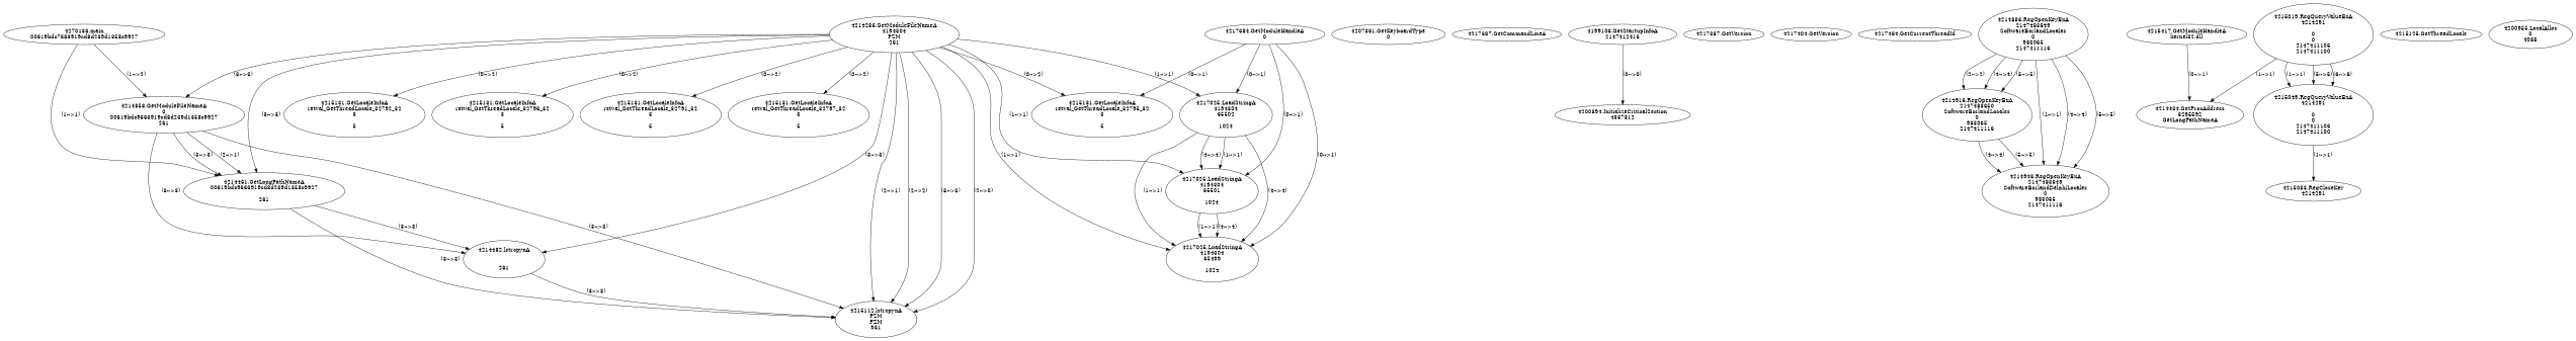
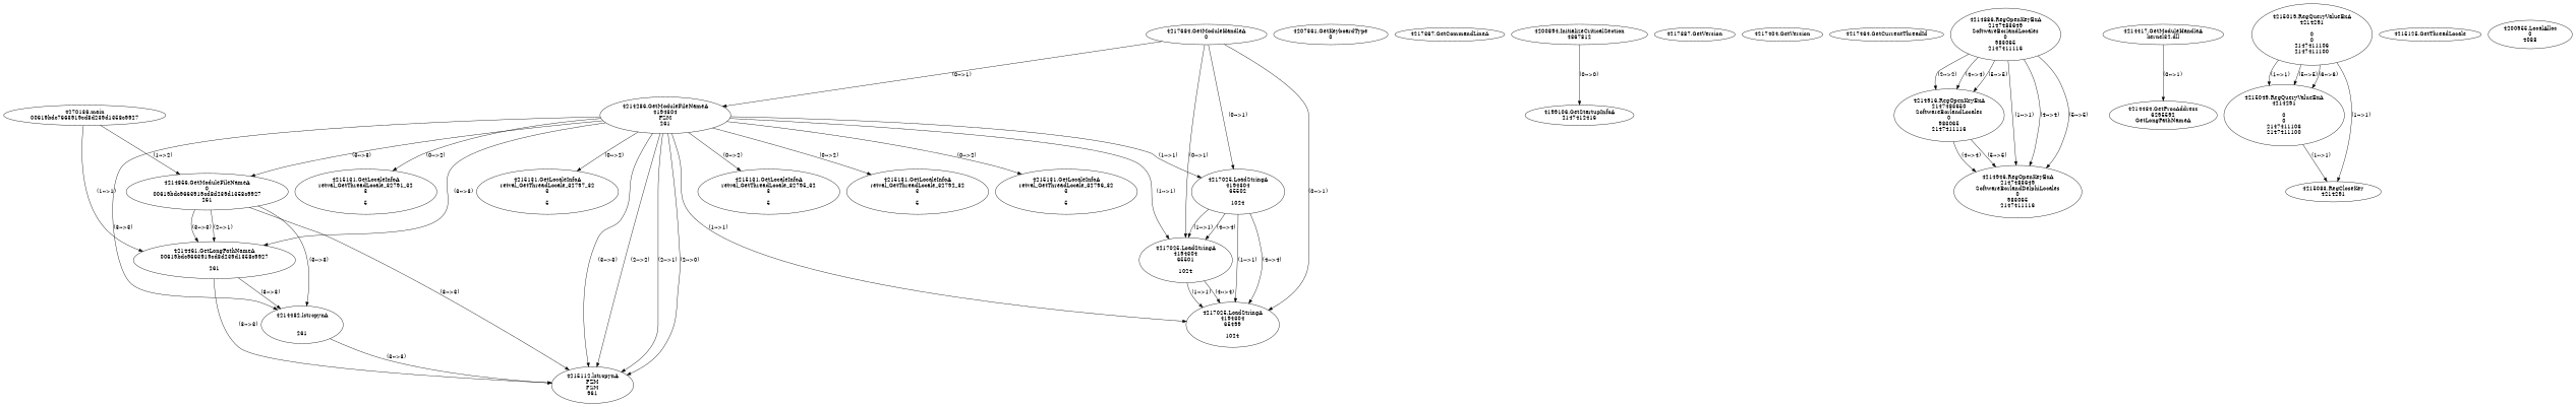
  digraph {
    n1 [label="4270136.main\n00619bdc7663919cd8d239d1358c9927"]
    n2 [label="4214856.GetModuleFileNameA\n0\n00619bdc9663919cd8d239d1358c9927\n261"]
    n3 [label="4214461.GetLongPathNameA\n00619bdc9663919cd8d239d1358c9927\n\n261"]
    n4 [label="4214482.lstrcpynA\n\n\n261"]
    n5 [label="4215112.lstrcpynA\nPZM\nPZM\n961"]
    n6 [label="4217684.GetModuleHandleA\n0"]
    n7 [label="4214286.GetModuleFileNameA\n4194304\nPZM\n261"]
    n8 [label="4217025.LoadStringA\n4194304\n65502\n\n1024"]
    n9 [label="4217025.LoadStringA\n4194304\n65501\n\n1024"]
    n10 [label="4217025.LoadStringA\n4194304\n65499\n\n1024"]
    n11 [label="4215131.GetLocaleInfoA\nretval_GetThreadLocale_32795_32\n3\n\n5"]
    n12 [label="4215131.GetLocaleInfoA\nretval_GetThreadLocale_32792_32\n3\n\n5"]
    n13 [label="4215131.GetLocaleInfoA\nretval_GetThreadLocale_32796_32\n3\n\n5"]
    n14 [label="4215131.GetLocaleInfoA\nretval_GetThreadLocale_32791_32\n3\n\n5"]
    n15 [label="4215131.GetLocaleInfoA\nretval_GetThreadLocale_32797_32\n3\n\n5"]
    n16 [label="4207361.GetKeyboardType\n0"]
    n17 [label="4217367.GetCommandLineA\n"]
    n18 [label="4199106.GetStartupInfoA\n2147412416"]
    n19 [label="4200894.InitializeCriticalSection\n4367812"]
    n20 [label="4217387.GetVersion\n"]
    n21 [label="4217404.GetVersion\n"]
    n22 [label="4217464.GetCurrentThreadId\n"]
    n23 [label="4214886.RegOpenKeyExA\n2147483649\nSoftware\Borland\Locales\n0\n983065\n2147411116"]
    n24 [label="4214916.RegOpenKeyExA\n2147483650\nSoftware\Borland\Locales\n0\n983065\n2147411116"]
    n25 [label="4214946.RegOpenKeyExA\n2147483649\nSoftware\Borland\Delphi\Locales\n0\n983065\n2147411116"]
-   n26 [label="4215417.GetModuleHandleA\nkernel32.dll"]
+   n26 [label="4214417.GetModuleHandleA\nkernel32.dll"]
    n27 [label="4214434.GetProcAddress\n6295592\nGetLongPathNameA"]
    n28 [label="4215019.RegQueryValueExA\n4214291\n\n0\n0\n2147411106\n2147411100"]
    n29 [label="4215049.RegQueryValueExA\n4214291\n\n0\n0\n2147411106\n2147411100"]
    n30 [label="4215083.RegCloseKey\n4214291"]
    n31 [label="4215125.GetThreadLocale\n"]
    n32 [label="4200955.LocalAlloc\n0\n4088"]
    n1 -> n2 [label="(1-->2)"]
    n1 -> n3 [label="(1-->1)"]
    n2 -> n3 [label="(2-->1)"]
    n2 -> n3 [label="(3-->3)"]
    n2 -> n4 [label="(3-->3)"]
    n2 -> n5 [label="(3-->3)"]
    n3 -> n4 [label="(3-->3)"]
    n3 -> n5 [label="(3-->3)"]
    n4 -> n5 [label="(3-->3)"]
-   n6 -> n11 [label="(0-->1)"]
+   n6 -> n7 [label="(0-->1)"]
    n6 -> n8 [label="(0-->1)"]
    n6 -> n9 [label="(0-->1)"]
    n6 -> n10 [label="(0-->1)"]
    n7 -> n2 [label="(3-->3)"]
    n7 -> n3 [label="(3-->3)"]
    n7 -> n4 [label="(3-->3)"]
    n7 -> n5 [label="(2-->1)"]
    n7 -> n5 [label="(2-->2)"]
    n7 -> n5 [label="(3-->3)"]
    n7 -> n5 [label="(2-->0)"]
    n7 -> n8 [label="(1-->1)"]
    n7 -> n9 [label="(1-->1)"]
    n7 -> n10 [label="(1-->1)"]
    n7 -> n11 [label="(0-->2)"]
    n7 -> n12 [label="(0-->2)"]
    n7 -> n13 [label="(0-->2)"]
    n7 -> n14 [label="(0-->2)"]
    n7 -> n15 [label="(0-->2)"]
    n8 -> n9 [label="(1-->1)"]
    n8 -> n9 [label="(4-->4)"]
    n8 -> n10 [label="(1-->1)"]
    n8 -> n10 [label="(4-->4)"]
    n9 -> n10 [label="(1-->1)"]
    n9 -> n10 [label="(4-->4)"]
-   n18 -> n19 [label="(0-->0)"]
+   n19 -> n18 [label="(0-->0)"]
    n23 -> n24 [label="(2-->2)"]
    n23 -> n24 [label="(4-->4)"]
    n23 -> n24 [label="(5-->5)"]
    n23 -> n25 [label="(1-->1)"]
    n23 -> n25 [label="(4-->4)"]
    n23 -> n25 [label="(5-->5)"]
    n24 -> n25 [label="(4-->4)"]
    n24 -> n25 [label="(5-->5)"]
    n26 -> n27 [label="(0-->1)"]
    n28 -> n29 [label="(1-->1)"]
    n28 -> n29 [label="(5-->5)"]
    n28 -> n29 [label="(6-->6)"]
-   n28 -> n27 [label="(1-->1)"]
+   n28 -> n30 [label="(1-->1)"]
    n29 -> n30 [label="(1-->1)"]
  }
